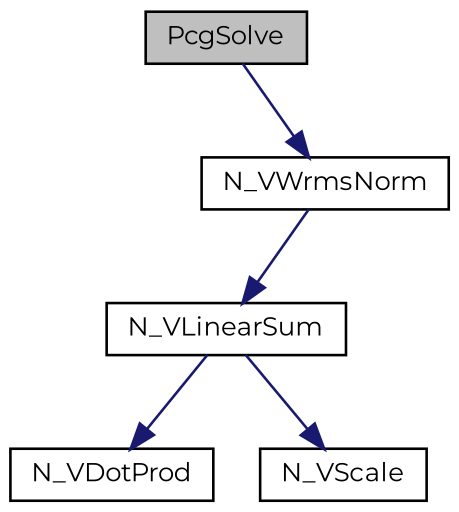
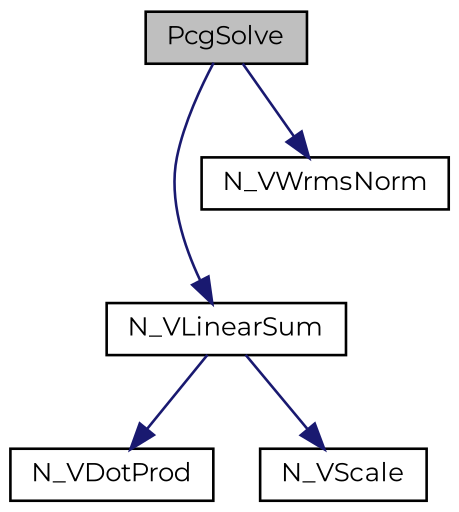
  digraph {
    fontname=Montserrat
    rankdir=TB
    node [color=black fillcolor=white fontname=Montserrat fontsize=10 shape=record style=filled]
    edge [color=midnightblue fontname=Montserrat fontsize=10 labelfontname=Helvetica labelfontsize=10 style=solid]
    n1 [fillcolor=grey75 fontcolor=black height=0.2 label=PcgSolve width=0.4]
    n2 [height=0.2 label=N_VLinearSum width=0.4]
    n3 [height=0.2 label=N_VWrmsNorm width=0.4]
    n4 [height=0.2 label=N_VDotProd width=0.4]
    n5 [height=0.2 label=N_VScale width=0.4]
-   n3 -> n2
+   n1 -> n2
    n1 -> n3
    n2 -> n4
    n2 -> n5
  }
